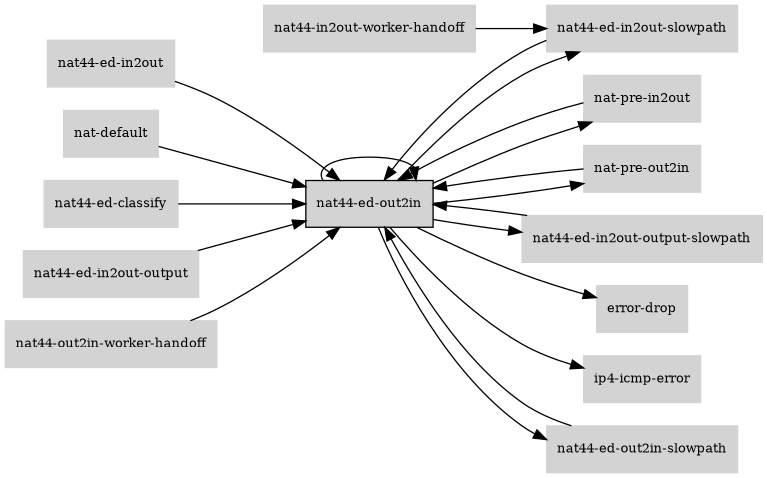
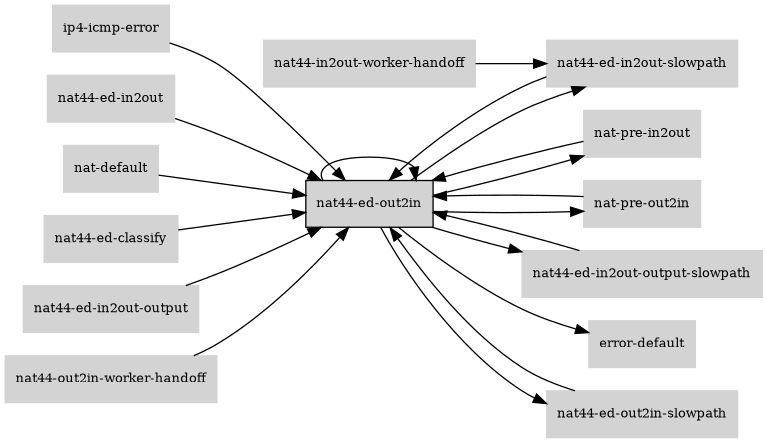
  digraph {
    rankdir=LR
    node [color=lightgray fillcolor=lightgray fontcolor=black fontsize=10 shape=box style=filled]
    edge [fontsize=8]
    "nat44-ed-out2in" [color=black]
    "nat-pre-in2out"
    "nat-pre-out2in"
    "nat44-ed-in2out-output-slowpath"
    "nat44-ed-in2out-slowpath"
-   "error-drop"
+   "error-drop" [label="error-default"]
    "ip4-icmp-error"
    "nat44-ed-out2in-slowpath"
    "nat44-ed-in2out"
    "nat-default"
    "nat44-ed-classify"
    "nat44-ed-in2out-output"
    "nat44-in2out-worker-handoff"
    "nat44-out2in-worker-handoff"
    "nat44-ed-out2in" -> "nat44-ed-out2in"
    "nat44-ed-out2in" -> "nat-pre-in2out"
    "nat44-ed-out2in" -> "nat-pre-out2in"
    "nat44-ed-out2in" -> "nat44-ed-in2out-output-slowpath"
    "nat44-ed-out2in" -> "nat44-ed-in2out-slowpath"
    "nat44-ed-out2in" -> "error-drop"
-   "nat44-ed-out2in" -> "ip4-icmp-error"
+   "ip4-icmp-error" -> "nat44-ed-out2in"
    "nat44-ed-out2in" -> "nat44-ed-out2in-slowpath"
    "nat-pre-in2out" -> "nat44-ed-out2in"
    "nat-pre-out2in" -> "nat44-ed-out2in"
    "nat44-ed-in2out-output-slowpath" -> "nat44-ed-out2in"
    "nat44-ed-in2out-slowpath" -> "nat44-ed-out2in"
    "nat44-ed-out2in-slowpath" -> "nat44-ed-out2in"
    "nat44-ed-in2out" -> "nat44-ed-out2in"
    "nat-default" -> "nat44-ed-out2in"
    "nat44-ed-classify" -> "nat44-ed-out2in"
    "nat44-ed-in2out-output" -> "nat44-ed-out2in"
    "nat44-in2out-worker-handoff" -> "nat44-ed-in2out-slowpath"
    "nat44-out2in-worker-handoff" -> "nat44-ed-out2in"
  }
